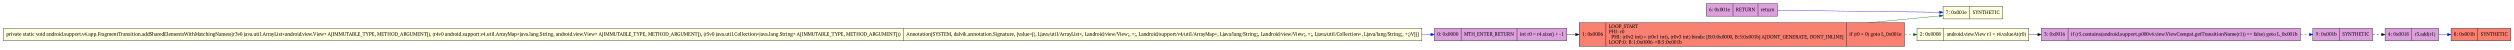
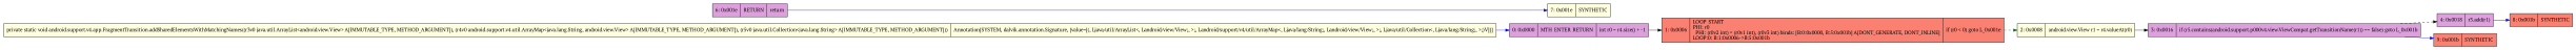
  digraph {
    fontname="PT Serif"
    rankdir=LR
    node [fillcolor=plum fontname="PT Serif" shape=record style=filled]
    edge [color=blue fontname="PT Serif"]
    n1 [label="{0\:\ 0x0000|MTH_ENTER_RETURN\l|int r0 = r4.size() + \-1\l}"]
    n2 [fillcolor=salmon label="{1\:\ 0x0006|LOOP_START\lPHI: r0 \l  PHI: (r0v2 int) = (r0v1 int), (r0v3 int) binds: [B:0:0x0000, B:5:0x001b] A[DONT_GENERATE, DONT_INLINE]\lLOOP:0: B:1:0x0006\-\>B:5:0x001b\l|if (r0 \< 0) goto L_0x001e\l}"]
    n3 [fillcolor=lightyellow label="{2\:\ 0x0008|android.view.View r1 = r4.valueAt(r0)\l}"]
    n4 [fillcolor=lightyellow label="{7\:\ 0x001e|SYNTHETIC\l}"]
    n5 [label="{3\:\ 0x0016|if (r5.contains(android.support.p000v4.view.ViewCompat.getTransitionName(r1)) == false) goto L_0x001b\l}"]
    n6 [label="{4\:\ 0x0018|r3.add(r1)\l}"]
-   n7 [label="{9\:\ 0x001b|SYNTHETIC\l}"]
+   n7 [fillcolor=salmon label="{9\:\ 0x001b|SYNTHETIC\l}"]
    n8 [fillcolor=salmon label="{8\:\ 0x001b|SYNTHETIC\l}"]
    n9 [label="{6\:\ 0x001e|RETURN\l|return\l}"]
    n10 [fillcolor=lightyellow label="{private static void android.support.v4.app.FragmentTransition.addSharedElementsWithMatchingNames((r3v0 java.util.ArrayList\<android.view.View\> A[IMMUTABLE_TYPE, METHOD_ARGUMENT]), (r4v0 android.support.v4.util.ArrayMap\<java.lang.String, android.view.View\> A[IMMUTABLE_TYPE, METHOD_ARGUMENT]), (r5v0 java.util.Collection\<java.lang.String\> A[IMMUTABLE_TYPE, METHOD_ARGUMENT]))  | Annotation[SYSTEM, dalvik.annotation.Signature, \{value=[(, Ljava\/util\/ArrayList\<, Landroid\/view\/View;, \>;, Landroid\/support\/v4\/util\/ArrayMap\<, Ljava\/lang\/String;, Landroid\/view\/View;, \>;, Ljava\/util\/Collection\<, Ljava\/lang\/String;, \>;)V]\}]\l}"]
    n1 -> n2 [color=black]
    n2 -> n3 [color=darkgreen style=dashed]
-   n2 -> n4 [color=darkgreen]
    n3 -> n5 [color=black]
-   n7 -> n6 [color=black style=dashed]
-   n5 -> n7 [style=dashed]
+   n5 -> n6 [color=black style=dashed]
+   n5 -> n7
    n6 -> n8
    n9 -> n4
    n10 -> n1
  }
